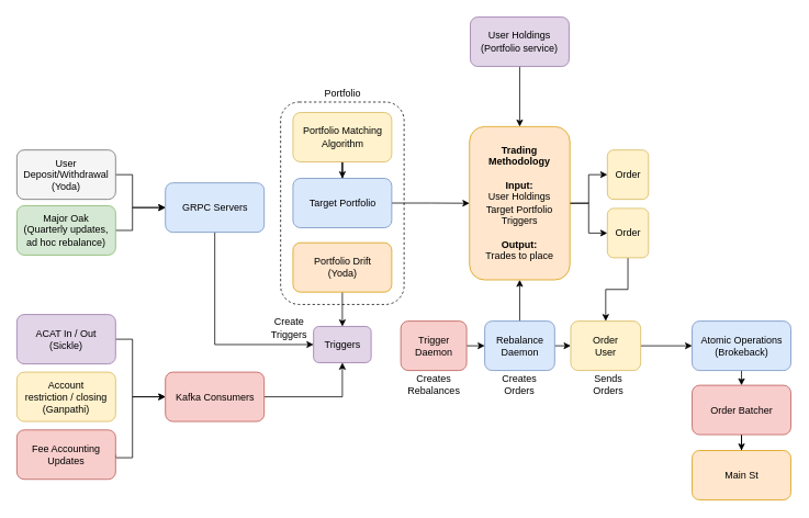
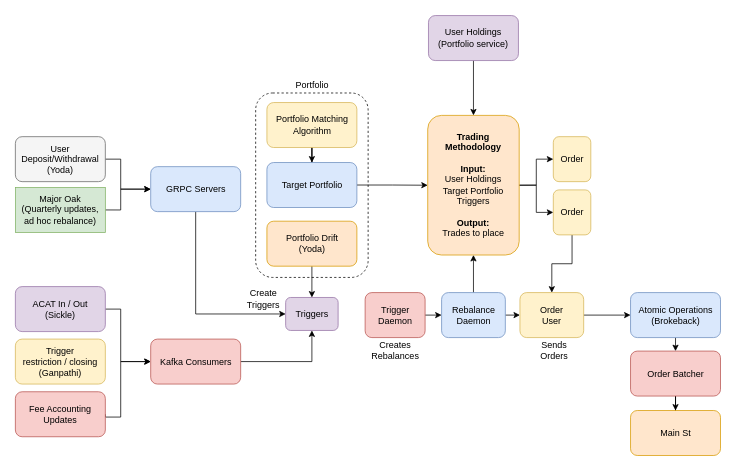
  <mxCell id="0" />
  <mxCell id="1" parent="0" />
  <mxCell id="2" value="" style="rounded=1;whiteSpace=wrap;html=1;fillColor=none;dashed=1;" vertex="1" parent="1"><mxGeometry x="340.5" y="123.25" width="150" height="246" as="geometry" /></mxCell>
  <mxCell id="3" style="edgeStyle=orthogonalEdgeStyle;rounded=0;orthogonalLoop=1;jettySize=auto;html=1;exitX=1;exitY=0.5;exitDx=0;exitDy=0;" edge="1" parent="1" source="4" target="33"><mxGeometry relative="1" as="geometry" /></mxCell>
  <mxCell id="4" value="Kafka Consumers" style="rounded=1;whiteSpace=wrap;html=1;fillColor=#f8cecc;strokeColor=#b85450;" vertex="1" parent="1"><mxGeometry x="200.5" y="451.5" width="120" height="60" as="geometry" /></mxCell>
  <mxCell id="5" value="Order" style="rounded=1;whiteSpace=wrap;html=1;fillColor=#fff2cc;strokeColor=#d6b656;" vertex="1" parent="1"><mxGeometry x="737.5" y="181.5" width="50" height="60" as="geometry" /></mxCell>
  <mxCell id="6" style="edgeStyle=orthogonalEdgeStyle;rounded=0;orthogonalLoop=1;jettySize=auto;html=1;exitX=1;exitY=0.5;exitDx=0;exitDy=0;entryX=0;entryY=0.5;entryDx=0;entryDy=0;" edge="1" parent="1" source="8" target="5"><mxGeometry relative="1" as="geometry" /></mxCell>
  <mxCell id="7" style="edgeStyle=orthogonalEdgeStyle;rounded=0;orthogonalLoop=1;jettySize=auto;html=1;exitX=1;exitY=0.5;exitDx=0;exitDy=0;entryX=0;entryY=0.5;entryDx=0;entryDy=0;" edge="1" parent="1" source="8" target="29"><mxGeometry relative="1" as="geometry" /></mxCell>
  <mxCell id="8" value="&lt;b&gt;Trading&lt;br&gt;Methodology&lt;/b&gt;&lt;br&gt;&lt;br&gt;&lt;b&gt;Input:&lt;br&gt;&lt;/b&gt;User Holdings&lt;br&gt;Target Portfolio&lt;br&gt;Triggers&lt;br&gt;&lt;br&gt;&lt;b&gt;Output:&lt;br&gt;&lt;/b&gt;Trades to place" style="rounded=1;whiteSpace=wrap;html=1;fillColor=#ffe6cc;strokeColor=#d79b00;" vertex="1" parent="1"><mxGeometry x="570" y="153.12" width="122" height="186.25" as="geometry" /></mxCell>
  <mxCell id="9" style="edgeStyle=orthogonalEdgeStyle;rounded=0;orthogonalLoop=1;jettySize=auto;html=1;exitX=0.5;exitY=1;exitDx=0;exitDy=0;" edge="1" parent="1" source="10" target="33"><mxGeometry relative="1" as="geometry" /></mxCell>
  <mxCell id="10" value="Portfolio Drift&lt;br&gt;(Yoda)" style="rounded=1;whiteSpace=wrap;html=1;fillColor=#ffe6cc;strokeColor=#d79b00;" vertex="1" parent="1"><mxGeometry x="355.5" y="294.25" width="120" height="60" as="geometry" /></mxCell>
  <mxCell id="11" style="edgeStyle=orthogonalEdgeStyle;rounded=0;orthogonalLoop=1;jettySize=auto;html=1;exitX=0.5;exitY=1;exitDx=0;exitDy=0;" edge="1" parent="1" source="12" target="8"><mxGeometry relative="1" as="geometry" /></mxCell>
  <mxCell id="12" value="User Holdings&lt;br&gt;(Portfolio service)" style="rounded=1;whiteSpace=wrap;html=1;fillColor=#e1d5e7;strokeColor=#9673a6;" vertex="1" parent="1"><mxGeometry x="571" y="20" width="120" height="60" as="geometry" /></mxCell>
  <mxCell id="13" style="edgeStyle=orthogonalEdgeStyle;rounded=0;orthogonalLoop=1;jettySize=auto;html=1;exitX=1;exitY=0.5;exitDx=0;exitDy=0;entryX=0;entryY=0.5;entryDx=0;entryDy=0;" edge="1" parent="1" source="14" target="4"><mxGeometry relative="1" as="geometry"><Array as="points"><mxPoint x="160.5" y="411.5" /><mxPoint x="160.5" y="481.5" /></Array></mxGeometry></mxCell>
  <mxCell id="14" value="ACAT In / Out&lt;br&gt;(Sickle)" style="rounded=1;whiteSpace=wrap;html=1;fillColor=#e1d5e7;strokeColor=#9673a6;" vertex="1" parent="1"><mxGeometry x="20" y="381.5" width="120" height="60" as="geometry" /></mxCell>
  <mxCell id="15" style="edgeStyle=orthogonalEdgeStyle;rounded=0;orthogonalLoop=1;jettySize=auto;html=1;exitX=1;exitY=0.5;exitDx=0;exitDy=0;" edge="1" parent="1" source="16" target="4"><mxGeometry relative="1" as="geometry"><Array as="points"><mxPoint x="160.5" y="555.5" /><mxPoint x="160.5" y="481.5" /></Array></mxGeometry></mxCell>
  <mxCell id="16" value="Fee Accounting Updates" style="rounded=1;whiteSpace=wrap;html=1;fillColor=#f8cecc;strokeColor=#b85450;" vertex="1" parent="1"><mxGeometry x="20" y="521.75" width="120" height="60" as="geometry" /></mxCell>
- <mxCell id="17" value="Account &lt;br&gt;restriction / closing&lt;br&gt;(Ganpathi)" style="rounded=1;whiteSpace=wrap;html=1;fillColor=#fff2cc;strokeColor=#d6b656;" vertex="1" parent="1"><mxGeometry x="20" y="451.5" width="120" height="60" as="geometry" /></mxCell>
+ <mxCell id="17" value="Trigger &lt;br&gt;restriction / closing&lt;br&gt;(Ganpathi)" style="rounded=1;whiteSpace=wrap;html=1;fillColor=#fff2cc;strokeColor=#d6b656;" vertex="1" parent="1"><mxGeometry x="20" y="451.5" width="120" height="60" as="geometry" /></mxCell>
  <mxCell id="18" style="edgeStyle=orthogonalEdgeStyle;rounded=0;orthogonalLoop=1;jettySize=auto;html=1;exitX=1;exitY=0.5;exitDx=0;exitDy=0;entryX=0;entryY=0.5;entryDx=0;entryDy=0;" edge="1" parent="1" source="19" target="35"><mxGeometry relative="1" as="geometry"><Array as="points"><mxPoint x="160.5" y="279.5" /><mxPoint x="160.5" y="251.5" /></Array></mxGeometry></mxCell>
- <mxCell id="19" value="Major Oak&lt;br&gt;(Quarterly updates, &lt;br&gt;ad hoc rebalance)" style="rounded=1;whiteSpace=wrap;html=1;fillColor=#d5e8d4;strokeColor=#82b366;" vertex="1" parent="1"><mxGeometry x="20" y="249.25" width="120" height="60" as="geometry" /></mxCell>
+ <mxCell id="19" value="Major Oak&lt;br&gt;(Quarterly updates, &lt;br&gt;ad hoc rebalance)" style="whiteSpace=wrap;html=1;fillColor=#d5e8d4;strokeColor=#82b366;rounded=0;" vertex="1" parent="1"><mxGeometry x="20" y="249.25" width="120" height="60" as="geometry" /></mxCell>
  <mxCell id="20" style="edgeStyle=orthogonalEdgeStyle;rounded=0;orthogonalLoop=1;jettySize=auto;html=1;exitX=1;exitY=0.5;exitDx=0;exitDy=0;entryX=0;entryY=0.5;entryDx=0;entryDy=0;" edge="1" parent="1" source="21" target="35"><mxGeometry relative="1" as="geometry"><Array as="points"><mxPoint x="160.5" y="211.5" /><mxPoint x="160.5" y="251.5" /></Array></mxGeometry></mxCell>
  <mxCell id="21" value="&lt;font color=&quot;#000000&quot;&gt;User Deposit/Withdrawal&lt;br&gt;(Yoda)&lt;/font&gt;" style="rounded=1;whiteSpace=wrap;html=1;fillColor=#f5f5f5;strokeColor=#666666;fontColor=#333333;" vertex="1" parent="1"><mxGeometry x="20" y="181.5" width="120" height="60" as="geometry" /></mxCell>
  <mxCell id="22" style="edgeStyle=orthogonalEdgeStyle;rounded=0;orthogonalLoop=1;jettySize=auto;html=1;exitX=0.5;exitY=1;exitDx=0;exitDy=0;" edge="1" parent="1" source="23" target="25"><mxGeometry relative="1" as="geometry" /></mxCell>
  <mxCell id="23" value="Portfolio Matching Algorithm" style="rounded=1;whiteSpace=wrap;html=1;fillColor=#fff2cc;strokeColor=#d6b656;" vertex="1" parent="1"><mxGeometry x="355.5" y="136" width="120" height="60" as="geometry" /></mxCell>
  <mxCell id="24" style="edgeStyle=orthogonalEdgeStyle;rounded=0;orthogonalLoop=1;jettySize=auto;html=1;exitX=1;exitY=0.5;exitDx=0;exitDy=0;" edge="1" parent="1" source="25" target="8"><mxGeometry relative="1" as="geometry" /></mxCell>
  <mxCell id="25" value="Target Portfolio" style="rounded=1;whiteSpace=wrap;html=1;fillColor=#dae8fc;strokeColor=#6c8ebf;" vertex="1" parent="1"><mxGeometry x="355.5" y="216" width="120" height="60" as="geometry" /></mxCell>
  <mxCell id="26" style="edgeStyle=orthogonalEdgeStyle;rounded=0;orthogonalLoop=1;jettySize=auto;html=1;exitX=0.5;exitY=1;exitDx=0;exitDy=0;" edge="1" parent="1" source="27" target="37"><mxGeometry relative="1" as="geometry" /></mxCell>
  <mxCell id="27" value="Order Batcher" style="rounded=1;whiteSpace=wrap;html=1;fillColor=#f8cecc;strokeColor=#b85450;" vertex="1" parent="1"><mxGeometry x="840.5" y="467.5" width="120" height="60" as="geometry" /></mxCell>
  <mxCell id="28" style="edgeStyle=orthogonalEdgeStyle;rounded=0;orthogonalLoop=1;jettySize=auto;html=1;exitX=0.5;exitY=1;exitDx=0;exitDy=0;entryX=0.5;entryY=0;entryDx=0;entryDy=0;" edge="1" parent="1" source="29" target="42"><mxGeometry relative="1" as="geometry" /></mxCell>
  <mxCell id="29" value="Order" style="rounded=1;whiteSpace=wrap;html=1;fillColor=#fff2cc;strokeColor=#d6b656;" vertex="1" parent="1"><mxGeometry x="737.5" y="252.5" width="50" height="60" as="geometry" /></mxCell>
  <mxCell id="30" style="edgeStyle=orthogonalEdgeStyle;rounded=0;orthogonalLoop=1;jettySize=auto;html=1;exitX=0.5;exitY=1;exitDx=0;exitDy=0;entryX=0.5;entryY=0;entryDx=0;entryDy=0;" edge="1" parent="1" source="31" target="27"><mxGeometry relative="1" as="geometry" /></mxCell>
  <mxCell id="31" value="Atomic Operations&lt;br&gt;(Brokeback)" style="rounded=1;whiteSpace=wrap;html=1;fillColor=#dae8fc;strokeColor=#6c8ebf;" vertex="1" parent="1"><mxGeometry x="840.5" y="389.5" width="120" height="60" as="geometry" /></mxCell>
  <mxCell id="32" value="Portfolio" style="text;html=1;strokeColor=none;fillColor=none;align=center;verticalAlign=middle;whiteSpace=wrap;rounded=0;" vertex="1" parent="1"><mxGeometry x="385.5" y="98.25" width="60" height="30" as="geometry" /></mxCell>
  <mxCell id="33" value="Triggers" style="rounded=1;whiteSpace=wrap;html=1;fillColor=#e1d5e7;strokeColor=#9673a6;" vertex="1" parent="1"><mxGeometry x="380.5" y="396" width="70" height="44" as="geometry" /></mxCell>
  <mxCell id="34" style="edgeStyle=orthogonalEdgeStyle;rounded=0;orthogonalLoop=1;jettySize=auto;html=1;exitX=0.5;exitY=1;exitDx=0;exitDy=0;entryX=0;entryY=0.5;entryDx=0;entryDy=0;" edge="1" parent="1" source="35" target="33"><mxGeometry relative="1" as="geometry" /></mxCell>
  <mxCell id="35" value="GRPC Servers" style="rounded=1;whiteSpace=wrap;html=1;fillColor=#dae8fc;strokeColor=#6c8ebf;" vertex="1" parent="1"><mxGeometry x="200.5" y="221.5" width="120" height="60" as="geometry" /></mxCell>
  <mxCell id="36" value="Create&lt;br&gt;Triggers" style="text;html=1;strokeColor=none;fillColor=none;align=center;verticalAlign=middle;whiteSpace=wrap;rounded=0;" vertex="1" parent="1"><mxGeometry x="320.5" y="382.5" width="60" height="30" as="geometry" /></mxCell>
  <mxCell id="37" value="Main St" style="rounded=1;whiteSpace=wrap;html=1;fillColor=#ffe6cc;strokeColor=#d79b00;" vertex="1" parent="1"><mxGeometry x="840.5" y="546.75" width="120" height="60" as="geometry" /></mxCell>
  <mxCell id="38" style="edgeStyle=orthogonalEdgeStyle;rounded=0;orthogonalLoop=1;jettySize=auto;html=1;exitX=0.5;exitY=0;exitDx=0;exitDy=0;entryX=0.5;entryY=1;entryDx=0;entryDy=0;" edge="1" parent="1" source="40" target="8"><mxGeometry relative="1" as="geometry" /></mxCell>
  <mxCell id="39" style="edgeStyle=orthogonalEdgeStyle;rounded=0;orthogonalLoop=1;jettySize=auto;html=1;exitX=1;exitY=0.5;exitDx=0;exitDy=0;entryX=0;entryY=0.5;entryDx=0;entryDy=0;" edge="1" parent="1" source="40" target="42"><mxGeometry relative="1" as="geometry" /></mxCell>
  <mxCell id="40" value="Rebalance&lt;br&gt;Daemon" style="rounded=1;whiteSpace=wrap;html=1;fillColor=#dae8fc;strokeColor=#6c8ebf;" vertex="1" parent="1"><mxGeometry x="588.5" y="389.5" width="85" height="60" as="geometry" /></mxCell>
  <mxCell id="41" style="edgeStyle=orthogonalEdgeStyle;rounded=0;orthogonalLoop=1;jettySize=auto;html=1;exitX=1;exitY=0.5;exitDx=0;exitDy=0;entryX=0;entryY=0.5;entryDx=0;entryDy=0;" edge="1" parent="1" source="42" target="31"><mxGeometry relative="1" as="geometry" /></mxCell>
  <mxCell id="42" value="Order&lt;br&gt;User" style="rounded=1;whiteSpace=wrap;html=1;fillColor=#fff2cc;strokeColor=#d6b656;" vertex="1" parent="1"><mxGeometry x="693" y="389.5" width="85" height="60" as="geometry" /></mxCell>
  <mxCell id="43" style="edgeStyle=orthogonalEdgeStyle;rounded=0;orthogonalLoop=1;jettySize=auto;html=1;exitX=1;exitY=0.5;exitDx=0;exitDy=0;entryX=0;entryY=0.5;entryDx=0;entryDy=0;" edge="1" parent="1" source="44" target="40"><mxGeometry relative="1" as="geometry" /></mxCell>
  <mxCell id="44" value="Trigger&lt;br&gt;Daemon" style="rounded=1;whiteSpace=wrap;html=1;fillColor=#f8cecc;strokeColor=#b85450;" vertex="1" parent="1"><mxGeometry x="486.5" y="389.5" width="80" height="60" as="geometry" /></mxCell>
  <mxCell id="45" value="Creates Rebalances" style="text;html=1;strokeColor=none;fillColor=none;align=center;verticalAlign=middle;whiteSpace=wrap;rounded=0;" vertex="1" parent="1"><mxGeometry x="496.5" y="451.5" width="60" height="30" as="geometry" /></mxCell>
- <mxCell id="46" value="Creates Orders" style="text;html=1;strokeColor=none;fillColor=none;align=center;verticalAlign=middle;whiteSpace=wrap;rounded=0;" vertex="1" parent="1"><mxGeometry x="601" y="451.5" width="60" height="30" as="geometry" /></mxCell>
  <mxCell id="47" value="Sends Orders" style="text;html=1;strokeColor=none;fillColor=none;align=center;verticalAlign=middle;whiteSpace=wrap;rounded=0;" vertex="1" parent="1"><mxGeometry x="709" y="451.5" width="60" height="30" as="geometry" /></mxCell>
